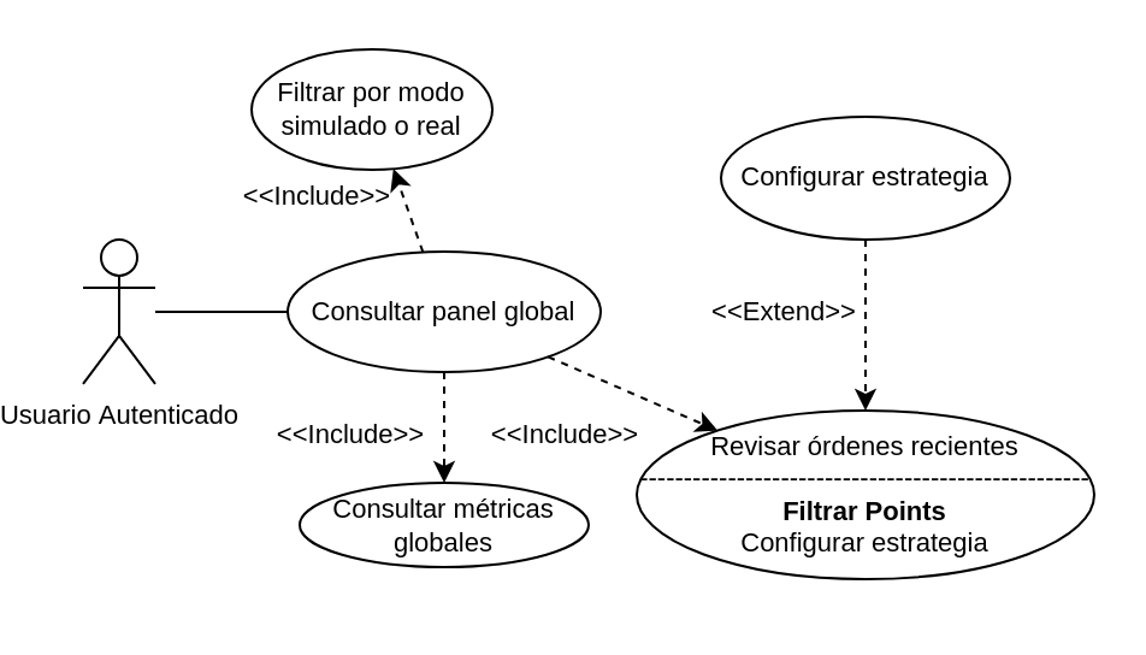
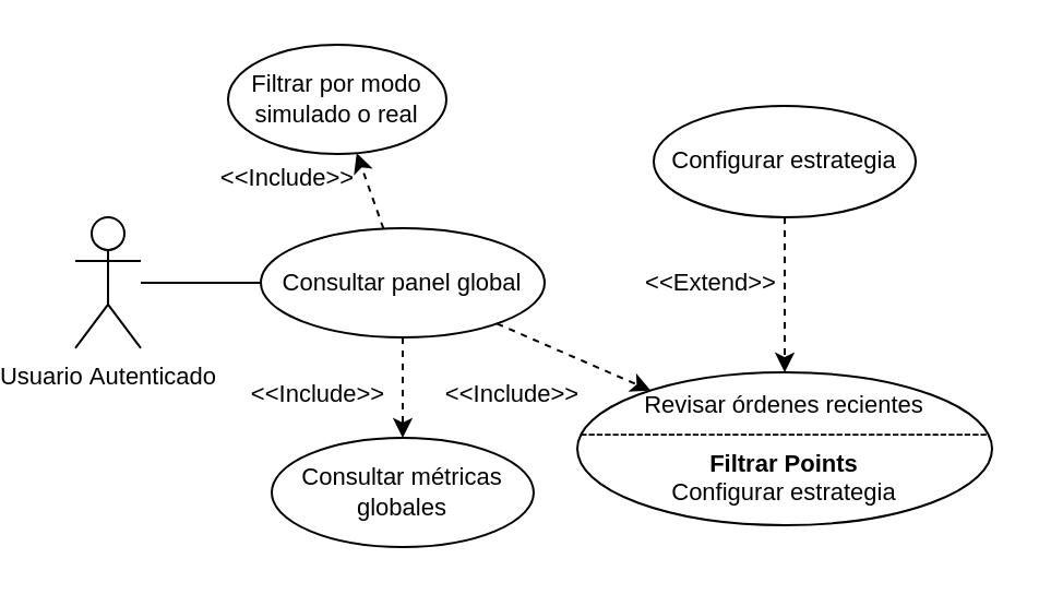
  <mxCell id="0" />
  <mxCell id="1" parent="0" />
  <mxCell id="2" style="edgeStyle=none;html=1;endArrow=none;endFill=0;fontSize=11;fontColor=#000000;" parent="1" source="3" target="4" edge="1"><mxGeometry relative="1" as="geometry"><mxPoint x="264.89" y="-76.016" as="targetPoint" /></mxGeometry></mxCell>
  <mxCell id="3" value="&lt;font&gt;Usuario&lt;span style=&quot;background-color: transparent;&quot;&gt;&amp;nbsp;Autenticado&lt;/span&gt;&lt;/font&gt;" style="shape=umlActor;verticalLabelPosition=bottom;verticalAlign=top;html=1;outlineConnect=0;fontSize=11;fontColor=#000000;" parent="1" vertex="1"><mxGeometry x="20" y="98.98" width="30" height="60" as="geometry" /></mxCell>
  <mxCell id="4" value="&lt;div&gt;&lt;font&gt;Consultar panel global&lt;/font&gt;&lt;/div&gt;" style="ellipse;whiteSpace=wrap;html=1;fontSize=11;fontColor=#000000;" parent="1" vertex="1"><mxGeometry x="105" y="103.98" width="130" height="50" as="geometry" /></mxCell>
- <mxCell id="5" value="Consultar métricas globales" style="ellipse;whiteSpace=wrap;html=1;fontSize=11;fontColor=#000000;" parent="1" vertex="1"><mxGeometry x="110" y="200" width="120" height="35" as="geometry" /></mxCell>
+ <mxCell id="5" value="Consultar métricas globales" style="ellipse;whiteSpace=wrap;html=1;fontSize=11;fontColor=#000000;" parent="1" vertex="1"><mxGeometry x="110" y="200" width="120" height="50" as="geometry" /></mxCell>
  <mxCell id="6" value="&lt;span style=&quot;&quot;&gt;Revisar órdenes recientes&lt;br&gt;---------------------------------------------------&lt;/span&gt;&lt;div&gt;&lt;span style=&quot;&quot;&gt;&lt;b&gt;Filtrar Points&lt;/b&gt;&lt;/span&gt;&lt;/div&gt;&lt;div&gt;&lt;span style=&quot;&quot;&gt;Configurar estrategia&lt;/span&gt;&lt;/div&gt;" style="ellipse;whiteSpace=wrap;html=1;fontSize=11;fontColor=#000000;" parent="1" vertex="1"><mxGeometry x="250" y="170" width="190" height="70" as="geometry" /></mxCell>
  <mxCell id="7" value="Filtrar por modo simulado o real" style="ellipse;whiteSpace=wrap;html=1;fontSize=11;fontColor=#000000;" parent="1" vertex="1"><mxGeometry x="90" y="20" width="100" height="50" as="geometry" /></mxCell>
  <mxCell id="8" value="" style="endArrow=classic;html=1;dashed=1;fontSize=11;fontColor=#000000;" parent="1" source="4" target="7" edge="1"><mxGeometry width="50" height="50" relative="1" as="geometry"><mxPoint x="383" y="158.98" as="sourcePoint" /><mxPoint x="380" y="198.98" as="targetPoint" /></mxGeometry></mxCell>
  <mxCell id="9" value="&amp;lt;&amp;lt;Include&amp;gt;&amp;gt;" style="edgeLabel;html=1;align=center;verticalAlign=middle;resizable=0;points=[];fontSize=11;fontColor=#000000;" parent="8" vertex="1" connectable="0"><mxGeometry x="-0.129" y="1" relative="1" as="geometry"><mxPoint x="-38" y="-9" as="offset" /></mxGeometry></mxCell>
  <mxCell id="10" value="" style="endArrow=classic;html=1;dashed=1;fontSize=11;fontColor=#000000;" parent="1" source="4" target="5" edge="1"><mxGeometry width="50" height="50" relative="1" as="geometry"><mxPoint x="332" y="249.98" as="sourcePoint" /><mxPoint x="274" y="176.98" as="targetPoint" /></mxGeometry></mxCell>
  <mxCell id="11" value="&amp;lt;&amp;lt;Include&amp;gt;&amp;gt;" style="edgeLabel;html=1;align=center;verticalAlign=middle;resizable=0;points=[];fontSize=11;fontColor=#000000;" parent="10" vertex="1" connectable="0"><mxGeometry x="-0.129" y="1" relative="1" as="geometry"><mxPoint x="-41" y="6" as="offset" /></mxGeometry></mxCell>
  <mxCell id="12" value="" style="endArrow=classic;html=1;dashed=1;fontSize=11;fontColor=#000000;" parent="1" source="4" target="6" edge="1"><mxGeometry width="50" height="50" relative="1" as="geometry"><mxPoint x="272" y="-125.02" as="sourcePoint" /><mxPoint x="214" y="-198.02" as="targetPoint" /></mxGeometry></mxCell>
  <mxCell id="13" value="&amp;lt;&amp;lt;Include&amp;gt;&amp;gt;" style="edgeLabel;html=1;align=center;verticalAlign=middle;resizable=0;points=[];fontSize=11;fontColor=#000000;" parent="12" vertex="1" connectable="0"><mxGeometry x="-0.129" y="1" relative="1" as="geometry"><mxPoint x="-24" y="20" as="offset" /></mxGeometry></mxCell>
  <mxCell id="14" value="Configurar estrategia" style="ellipse;whiteSpace=wrap;html=1;fontSize=11;fontColor=#000000;" parent="1" vertex="1"><mxGeometry x="285" y="47.98" width="120" height="51" as="geometry" /></mxCell>
  <mxCell id="15" value="" style="endArrow=classic;html=1;dashed=1;fontSize=11;fontColor=#000000;" parent="1" source="14" target="6" edge="1"><mxGeometry width="50" height="50" relative="1" as="geometry"><mxPoint x="485.005" y="-156.023" as="sourcePoint" /><mxPoint x="478.453" y="-176.419" as="targetPoint" /></mxGeometry></mxCell>
  <mxCell id="16" value="&amp;lt;&amp;lt;Extend&amp;gt;&amp;gt;" style="edgeLabel;html=1;align=center;verticalAlign=middle;resizable=0;points=[];fontSize=11;fontColor=#000000;" parent="15" vertex="1" connectable="0"><mxGeometry x="-0.129" y="1" relative="1" as="geometry"><mxPoint x="-36" y="-1" as="offset" /></mxGeometry></mxCell>
